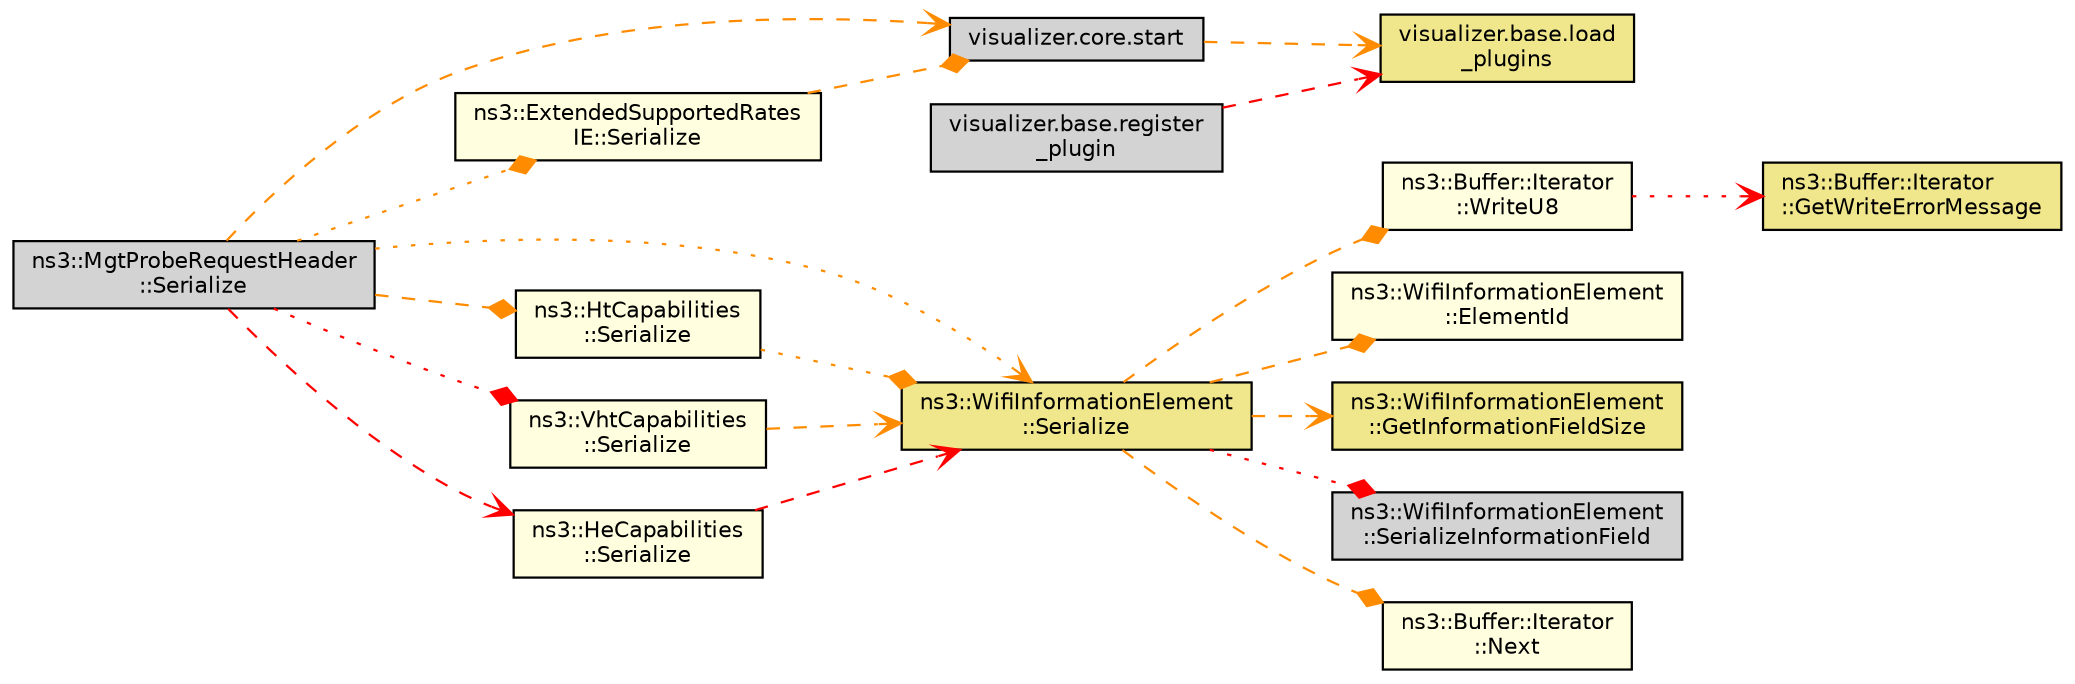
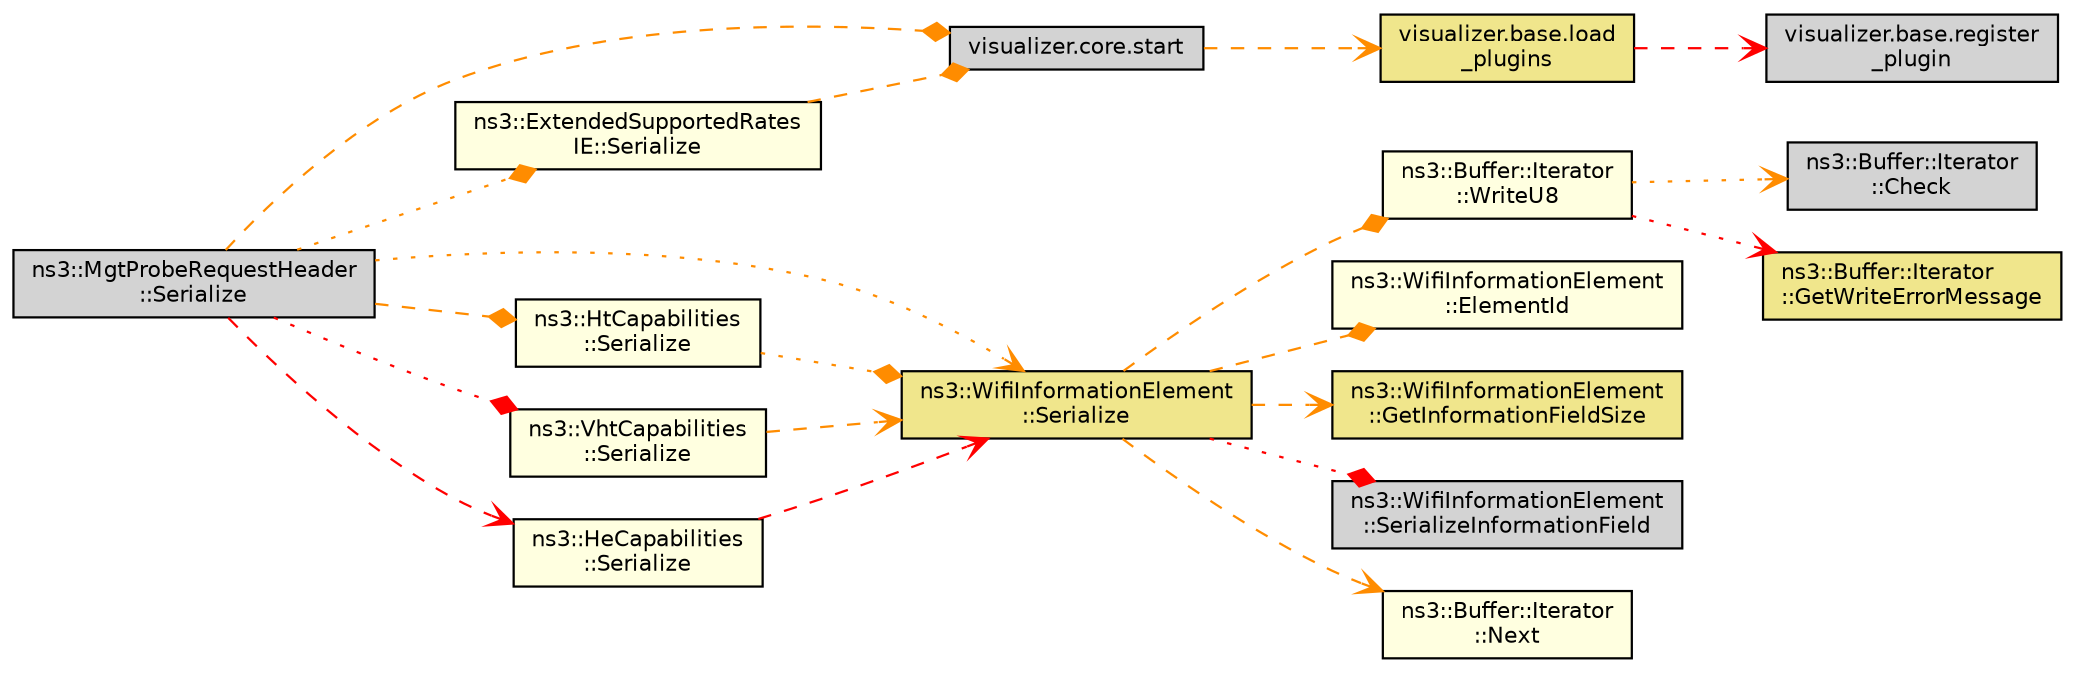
  digraph {
    rankdir=LR
    node [color=black fillcolor=lightyellow fontname=Helvetica fontsize=10 shape=record style=filled]
    edge [arrowhead=vee color=darkorange fontname=Helvetica fontsize=10 labelfontname=Helvetica labelfontsize=10 style=dashed]
    n1 [fillcolor=lightgrey fontcolor=black height=0.2 label="ns3::MgtProbeRequestHeader\l::Serialize" width=0.4]
    n2 [fillcolor=lightgrey height=0.2 label="visualizer.core.start" width=0.4]
    n3 [fillcolor=khaki height=0.2 label="ns3::WifiInformationElement\l::Serialize" width=0.4]
    n4 [height=0.2 label="ns3::ExtendedSupportedRates\lIE::Serialize" width=0.4]
    n5 [height=0.2 label="ns3::HtCapabilities\l::Serialize" width=0.4]
    n6 [height=0.2 label="ns3::VhtCapabilities\l::Serialize" width=0.4]
    n7 [height=0.2 label="ns3::HeCapabilities\l::Serialize" width=0.4]
    n8 [fillcolor=khaki height=0.2 label="visualizer.base.load\l_plugins" width=0.4]
    n9 [height=0.2 label="ns3::Buffer::Iterator\l::WriteU8" width=0.4]
    n10 [height=0.2 label="ns3::WifiInformationElement\l::ElementId" width=0.4]
    n11 [fillcolor=khaki height=0.2 label="ns3::WifiInformationElement\l::GetInformationFieldSize" width=0.4]
    n12 [fillcolor=lightgrey height=0.2 label="ns3::WifiInformationElement\l::SerializeInformationField" width=0.4]
    n13 [height=0.2 label="ns3::Buffer::Iterator\l::Next" width=0.4]
    n14 [fillcolor=lightgrey height=0.2 label="visualizer.base.register\l_plugin" width=0.4]
+   n15 [fillcolor=lightgrey height=0.2 label="ns3::Buffer::Iterator\l::Check" width=0.4]
    n16 [fillcolor=khaki height=0.2 label="ns3::Buffer::Iterator\l::GetWriteErrorMessage" width=0.4]
-   n1 -> n2
+   n1 -> n2 [arrowhead=diamond]
    n1 -> n3 [style=dotted]
    n1 -> n4 [arrowhead=diamond style=dotted]
    n1 -> n5 [arrowhead=diamond]
    n1 -> n6 [arrowhead=diamond color=red style=dotted]
    n1 -> n7 [color=red]
    n2 -> n8
    n3 -> n9 [arrowhead=diamond]
    n3 -> n10 [arrowhead=diamond]
    n3 -> n11
    n3 -> n12 [arrowhead=diamond color=red style=dotted]
-   n3 -> n13 [arrowhead=diamond]
+   n3 -> n13
    n4 -> n2 [arrowhead=diamond]
    n5 -> n3 [arrowhead=diamond style=dotted]
    n6 -> n3
    n7 -> n3 [color=red]
-   n14 -> n8 [color=red]
+   n8 -> n14 [color=red]
+   n9 -> n15 [style=dotted]
    n9 -> n16 [color=red style=dotted]
  }
